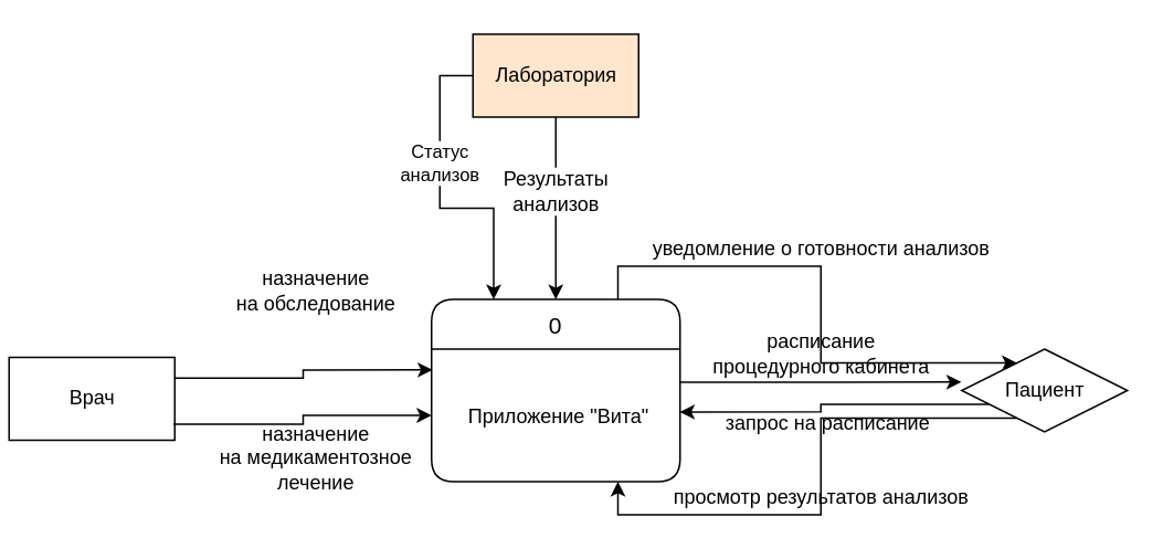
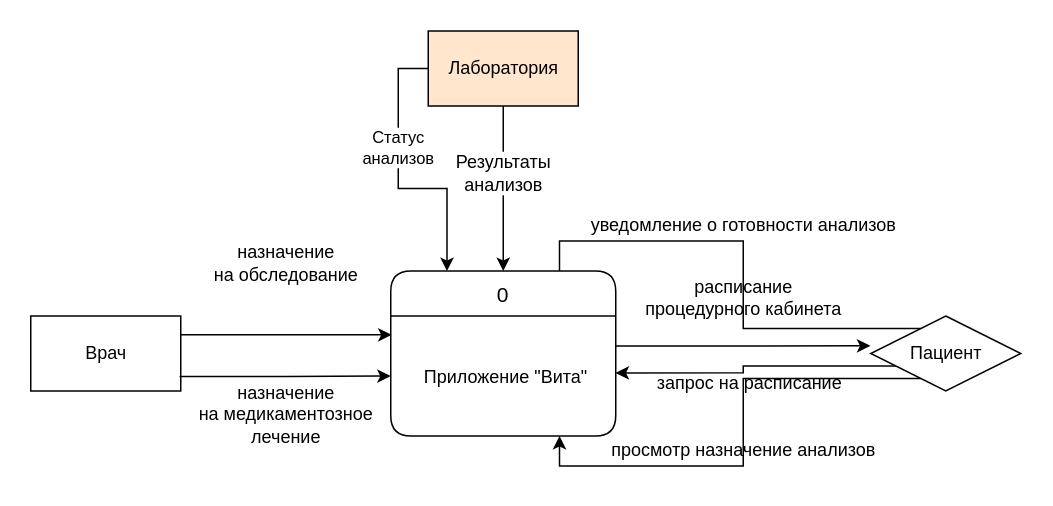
  <mxCell id="0" />
  <mxCell id="1" parent="0" />
  <mxCell id="2" style="edgeStyle=orthogonalEdgeStyle;rounded=0;orthogonalLoop=1;jettySize=auto;html=1;exitX=1;exitY=0.25;exitDx=0;exitDy=0;entryX=0.004;entryY=0.157;entryDx=0;entryDy=0;entryPerimeter=0;" edge="1" parent="1" source="3" target="13"><mxGeometry relative="1" as="geometry" /></mxCell>
- <mxCell id="3" value="Врач" style="html=1;dashed=0;whitespace=wrap;" vertex="1" parent="1"><mxGeometry x="5" y="215" width="100" height="50" as="geometry" /></mxCell>
+ <mxCell id="3" value="Врач" style="html=1;dashed=0;whitespace=wrap;" vertex="1" parent="1"><mxGeometry x="20" y="210" width="100" height="50" as="geometry" /></mxCell>
  <mxCell id="4" style="edgeStyle=orthogonalEdgeStyle;rounded=0;orthogonalLoop=1;jettySize=auto;html=1;exitX=0.5;exitY=1;exitDx=0;exitDy=0;entryX=0.5;entryY=0;entryDx=0;entryDy=0;" edge="1" parent="1" source="7" target="12"><mxGeometry relative="1" as="geometry" /></mxCell>
  <mxCell id="5" style="edgeStyle=orthogonalEdgeStyle;rounded=0;orthogonalLoop=1;jettySize=auto;html=1;exitX=0;exitY=0.5;exitDx=0;exitDy=0;entryX=0.25;entryY=0;entryDx=0;entryDy=0;" edge="1" parent="1" source="7" target="12"><mxGeometry relative="1" as="geometry" /></mxCell>
  <mxCell id="6" value="Статус&lt;br&gt;анализов" style="edgeLabel;html=1;align=center;verticalAlign=middle;resizable=0;points=[];" connectable="0" vertex="1" parent="5"><mxGeometry x="-0.236" y="-1" relative="1" as="geometry"><mxPoint as="offset" /></mxGeometry></mxCell>
  <mxCell id="7" value="Лаборатория" style="html=1;dashed=0;whitespace=wrap;fillColor=#ffe6cc;" vertex="1" parent="1"><mxGeometry x="285" y="20" width="100" height="50" as="geometry" /></mxCell>
  <mxCell id="8" style="edgeStyle=orthogonalEdgeStyle;rounded=0;orthogonalLoop=1;jettySize=auto;html=1;exitX=0;exitY=0.75;exitDx=0;exitDy=0;entryX=0.999;entryY=0.474;entryDx=0;entryDy=0;entryPerimeter=0;" edge="1" parent="1" source="10" target="13"><mxGeometry relative="1" as="geometry" /></mxCell>
  <mxCell id="9" style="edgeStyle=orthogonalEdgeStyle;rounded=0;orthogonalLoop=1;jettySize=auto;html=1;exitX=0.25;exitY=1;exitDx=0;exitDy=0;entryX=0.75;entryY=1;entryDx=0;entryDy=0;" edge="1" parent="1" source="10" target="13"><mxGeometry relative="1" as="geometry" /></mxCell>
  <mxCell id="10" value="Пациент" style="rhombus;html=1;dashed=0;whitespace=wrap;" vertex="1" parent="1"><mxGeometry x="580" y="210" width="100" height="50" as="geometry" /></mxCell>
- <mxCell id="11" style="edgeStyle=orthogonalEdgeStyle;rounded=0;orthogonalLoop=1;jettySize=auto;html=1;exitX=0.75;exitY=0;exitDx=0;exitDy=0;entryX=0.25;entryY=0;entryDx=0;entryDy=0;" edge="1" parent="1" source="12" target="10"><mxGeometry relative="1" as="geometry" /></mxCell>
+ <mxCell id="11" style="edgeStyle=orthogonalEdgeStyle;rounded=0;orthogonalLoop=1;jettySize=auto;html=1;exitX=0.75;exitY=0;exitDx=0;exitDy=0;entryX=0.25;entryY=0;entryDx=0;entryDy=0;endArrow=none;" edge="1" parent="1" source="12" target="10"><mxGeometry relative="1" as="geometry" /></mxCell>
  <mxCell id="12" value="0" style="swimlane;childLayout=stackLayout;horizontal=1;startSize=30;horizontalStack=0;rounded=1;fontSize=14;fontStyle=0;strokeWidth=1;resizeParent=0;resizeLast=1;shadow=0;dashed=0;align=center;fillColor=#FFFFFF;" vertex="1" parent="1"><mxGeometry x="260" y="180" width="150" height="110" as="geometry" /></mxCell>
  <mxCell id="13" value="Приложение &quot;Вита&quot;" style="align=center;strokeColor=none;fillColor=none;spacingLeft=4;fontSize=12;verticalAlign=middle;resizable=0;rotatable=0;part=1;" vertex="1" parent="12"><mxGeometry y="30" width="150" height="80" as="geometry" /></mxCell>
  <mxCell id="14" style="edgeStyle=orthogonalEdgeStyle;rounded=0;orthogonalLoop=1;jettySize=auto;html=1;exitX=0.992;exitY=0.805;exitDx=0;exitDy=0;entryX=0;entryY=0.5;entryDx=0;entryDy=0;exitPerimeter=0;" edge="1" parent="1" source="3" target="13"><mxGeometry relative="1" as="geometry" /></mxCell>
  <mxCell id="15" style="edgeStyle=orthogonalEdgeStyle;rounded=0;orthogonalLoop=1;jettySize=auto;html=1;exitX=1;exitY=0.25;exitDx=0;exitDy=0;entryX=-0.002;entryY=0.398;entryDx=0;entryDy=0;entryPerimeter=0;" edge="1" parent="1" source="13" target="10"><mxGeometry relative="1" as="geometry" /></mxCell>
  <mxCell id="16" value="запрос на расписание" style="text;html=1;align=center;verticalAlign=middle;resizable=0;points=[];autosize=1;strokeColor=none;fillColor=none;" vertex="1" parent="1"><mxGeometry x="424" y="240" width="150" height="30" as="geometry" /></mxCell>
- <mxCell id="17" value="расписание&lt;br&gt;процедурного кабинета" style="text;html=1;align=center;verticalAlign=middle;resizable=0;points=[];autosize=1;strokeColor=none;fillColor=none;" vertex="1" parent="1"><mxGeometry x="420" y="193" width="150" height="40" as="geometry" /></mxCell>
- <mxCell id="18" value="просмотр результатов анализов" style="text;html=1;align=center;verticalAlign=middle;resizable=0;points=[];autosize=1;strokeColor=none;fillColor=none;" vertex="1" parent="1"><mxGeometry x="395" y="285" width="200" height="30" as="geometry" /></mxCell>
+ <mxCell id="17" value="расписание&lt;br&gt;процедурного кабинета" style="text;html=1;align=center;verticalAlign=middle;resizable=0;points=[];autosize=1;strokeColor=none;fillColor=none;" vertex="1" parent="1"><mxGeometry x="420" y="178" width="150" height="40" as="geometry" /></mxCell>
+ <mxCell id="18" value="просмотр назначение анализов" style="text;html=1;align=center;verticalAlign=middle;resizable=0;points=[];autosize=1;strokeColor=none;fillColor=none;" vertex="1" parent="1"><mxGeometry x="395" y="285" width="200" height="30" as="geometry" /></mxCell>
  <mxCell id="19" value="уведомление о готовности анализов" style="text;html=1;align=center;verticalAlign=middle;resizable=0;points=[];autosize=1;strokeColor=none;fillColor=none;" vertex="1" parent="1"><mxGeometry x="380" y="135" width="230" height="30" as="geometry" /></mxCell>
  <mxCell id="20" value="Результаты&lt;br&gt;анализов" style="text;html=1;align=center;verticalAlign=middle;resizable=0;points=[];autosize=1;strokeColor=none;fillColor=none;labelBackgroundColor=default;" vertex="1" parent="1"><mxGeometry x="290" y="95" width="90" height="40" as="geometry" /></mxCell>
  <mxCell id="21" value="назначение&lt;br&gt;на обследование" style="text;html=1;align=center;verticalAlign=middle;resizable=0;points=[];autosize=1;strokeColor=none;fillColor=none;" vertex="1" parent="1"><mxGeometry x="130" y="155" width="120" height="40" as="geometry" /></mxCell>
  <mxCell id="22" value="назначение&lt;br&gt;на медикаментозное&lt;br&gt;лечение" style="text;html=1;align=center;verticalAlign=middle;resizable=0;points=[];autosize=1;strokeColor=none;fillColor=none;" vertex="1" parent="1"><mxGeometry x="120" y="246" width="140" height="60" as="geometry" /></mxCell>
